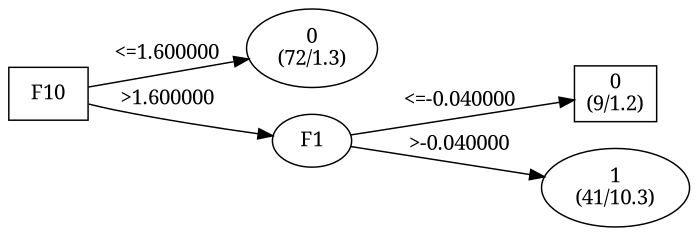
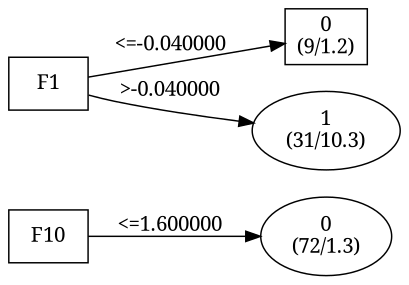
  digraph {
    fontname="Noto Serif"
    rankdir=LR
    node [fontname="Noto Serif" shape=box]
    edge [fontname="Noto Serif"]
    n1 [label="F10\n"]
    n2 [label="0\n(72/1.3)" shape=ellipse]
-   n3 [label="F1\n" shape=ellipse]
+   n3 [label="F1\n"]
    n4 [label="0\n(9/1.2)"]
-   n5 [label="1\n(41/10.3)" shape=ellipse]
+   n5 [label="1\n(31/10.3)" shape=ellipse]
    n1 -> n2 [label="<=1.600000"]
-   n1 -> n3 [label=">1.600000"]
    n3 -> n4 [label="<=-0.040000"]
    n3 -> n5 [label=">-0.040000"]
  }
